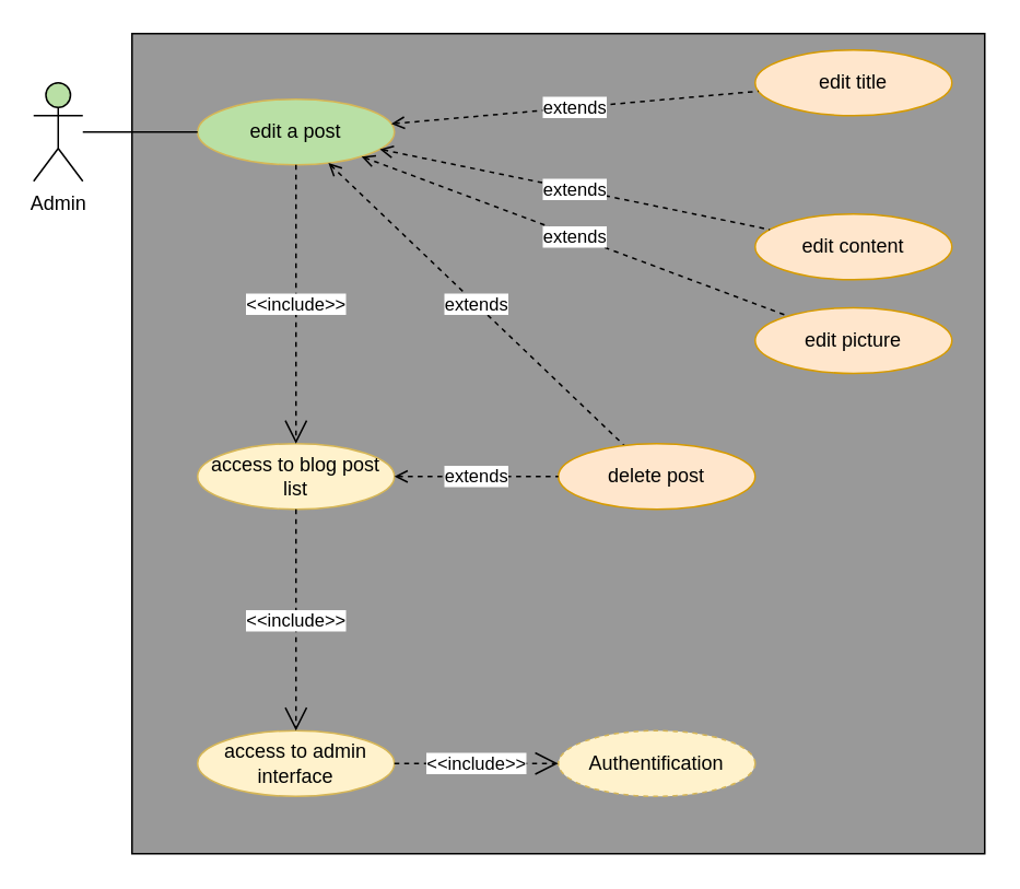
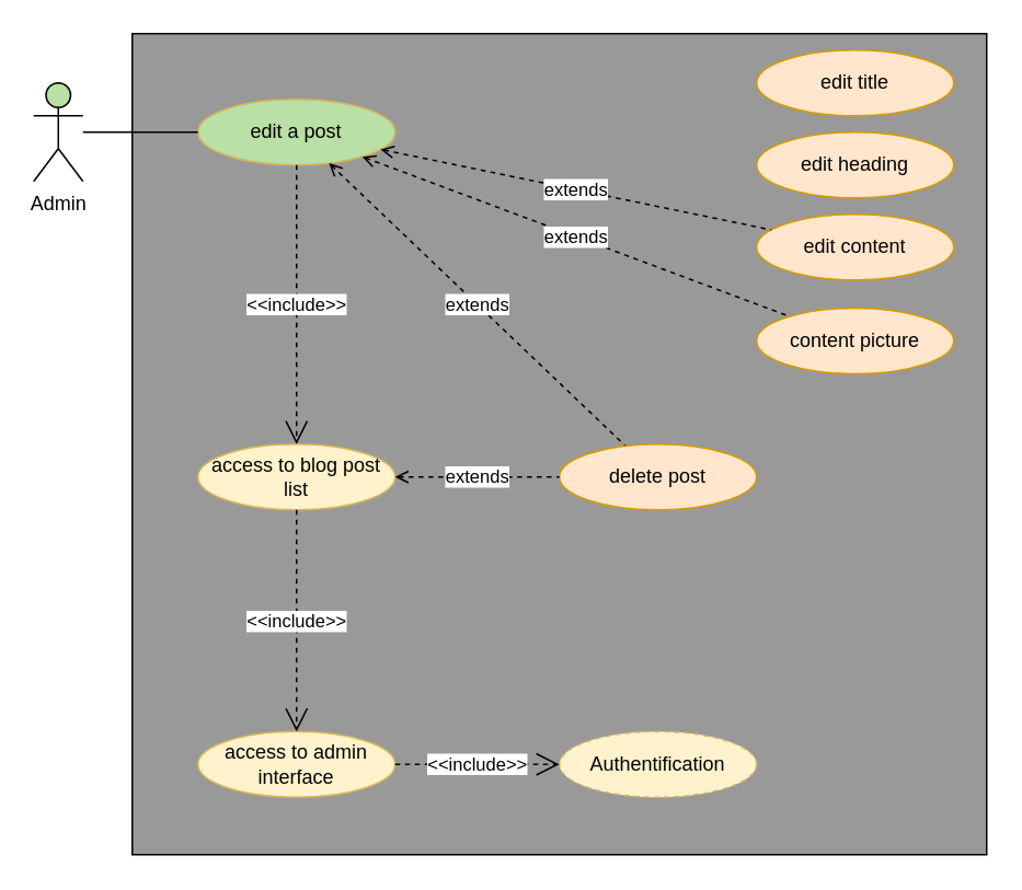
  <mxCell id="0" />
  <mxCell id="1" parent="0" />
  <mxCell id="2" value="" style="rounded=0;whiteSpace=wrap;html=1;fillColor=#999999;" parent="1" vertex="1"><mxGeometry x="80" y="20" width="520" height="500" as="geometry" /></mxCell>
  <mxCell id="3" value="Admin" style="shape=umlActor;verticalLabelPosition=bottom;labelBackgroundColor=#ffffff;verticalAlign=top;html=1;fillColor=#B9E0A5;" parent="1" vertex="1"><mxGeometry x="20" y="50" width="30" height="60" as="geometry" /></mxCell>
  <mxCell id="4" value="edit a post" style="ellipse;whiteSpace=wrap;html=1;fillColor=#b9e0a5;strokeColor=#d6b656;" parent="1" vertex="1"><mxGeometry x="120" y="60" width="120" height="40" as="geometry" /></mxCell>
  <mxCell id="5" value="access to blog post list" style="ellipse;whiteSpace=wrap;html=1;fillColor=#fff2cc;strokeColor=#d6b656;" parent="1" vertex="1"><mxGeometry x="120" y="270" width="120" height="40" as="geometry" /></mxCell>
  <mxCell id="6" value="access to admin interface" style="ellipse;whiteSpace=wrap;html=1;fillColor=#fff2cc;strokeColor=#d6b656;" parent="1" vertex="1"><mxGeometry x="120" y="445" width="120" height="40" as="geometry" /></mxCell>
  <mxCell id="7" value="&amp;lt;&amp;lt;include&amp;gt;&amp;gt;" style="endArrow=open;endSize=12;dashed=1;html=1;" parent="1" source="4" target="5" edge="1"><mxGeometry width="160" relative="1" as="geometry"><mxPoint x="340" y="130" as="sourcePoint" /><mxPoint x="500" y="130" as="targetPoint" /></mxGeometry></mxCell>
  <mxCell id="8" value="&amp;lt;&amp;lt;include&amp;gt;&amp;gt;" style="endArrow=open;endSize=12;dashed=1;html=1;" parent="1" source="5" target="6" edge="1"><mxGeometry width="160" relative="1" as="geometry"><mxPoint x="320" y="90" as="sourcePoint" /><mxPoint x="440" y="90" as="targetPoint" /></mxGeometry></mxCell>
  <mxCell id="9" value="" style="endArrow=none;html=1;" parent="1" source="3" target="4" edge="1"><mxGeometry width="50" height="50" relative="1" as="geometry"><mxPoint x="70" y="100" as="sourcePoint" /><mxPoint x="120" y="50" as="targetPoint" /></mxGeometry></mxCell>
  <mxCell id="10" value="edit title" style="ellipse;whiteSpace=wrap;html=1;fillColor=#ffe6cc;strokeColor=#d79b00;" parent="1" vertex="1"><mxGeometry x="460" y="30" width="120" height="40" as="geometry" /></mxCell>
- <mxCell id="11" value="extends" style="endArrow=none;endSize=12;dashed=1;html=1;startArrow=open;startFill=0;endFill=0;" parent="1" source="4" target="10" edge="1"><mxGeometry width="160" relative="1" as="geometry"><mxPoint x="250" y="100" as="sourcePoint" /><mxPoint x="180" y="90" as="targetPoint" /></mxGeometry></mxCell>
  <mxCell id="12" value="edit content" style="ellipse;whiteSpace=wrap;html=1;fillColor=#ffe6cc;strokeColor=#d79b00;" parent="1" vertex="1"><mxGeometry x="460" y="130" width="120" height="40" as="geometry" /></mxCell>
  <mxCell id="13" value="extends" style="endArrow=none;endSize=12;dashed=1;html=1;startArrow=open;startFill=0;endFill=0;" parent="1" source="4" target="12" edge="1"><mxGeometry width="160" relative="1" as="geometry"><mxPoint x="315" y="150" as="sourcePoint" /><mxPoint x="245" y="140" as="targetPoint" /></mxGeometry></mxCell>
+ <mxCell id="14" value="edit heading" style="ellipse;whiteSpace=wrap;html=1;fillColor=#ffe6cc;strokeColor=#d79b00;" parent="1" vertex="1"><mxGeometry x="460" y="80" width="120" height="40" as="geometry" /></mxCell>
  <mxCell id="15" value="extends" style="endArrow=none;endSize=12;dashed=1;html=1;startArrow=open;startFill=0;endFill=0;" parent="1" source="4" target="18" edge="1"><mxGeometry width="160" relative="1" as="geometry"><mxPoint x="334.6" y="50" as="sourcePoint" /><mxPoint x="330" y="90" as="targetPoint" /></mxGeometry></mxCell>
- <mxCell id="16" value="edit picture" style="ellipse;whiteSpace=wrap;html=1;fillColor=#ffe6cc;strokeColor=#d79b00;" parent="1" vertex="1"><mxGeometry x="460" y="187.15" width="120" height="40" as="geometry" /></mxCell>
+ <mxCell id="16" value="content picture" style="ellipse;whiteSpace=wrap;html=1;fillColor=#ffe6cc;strokeColor=#d79b00;" parent="1" vertex="1"><mxGeometry x="460" y="187.15" width="120" height="40" as="geometry" /></mxCell>
  <mxCell id="17" value="extends" style="endArrow=none;endSize=12;dashed=1;html=1;startArrow=open;startFill=0;endFill=0;" parent="1" source="4" target="16" edge="1"><mxGeometry width="160" relative="1" as="geometry"><mxPoint x="290.002" y="149.998" as="sourcePoint" /><mxPoint x="239.02" y="197.15" as="targetPoint" /></mxGeometry></mxCell>
  <mxCell id="18" value="delete post" style="ellipse;whiteSpace=wrap;html=1;fillColor=#ffe6cc;strokeColor=#d79b00;" parent="1" vertex="1"><mxGeometry x="340" y="270" width="120" height="40" as="geometry" /></mxCell>
  <mxCell id="19" value="extends" style="endArrow=none;endSize=12;dashed=1;html=1;startArrow=open;startFill=0;endFill=0;" parent="1" source="5" target="18" edge="1"><mxGeometry width="160" relative="1" as="geometry"><mxPoint x="284.804" y="160.001" as="sourcePoint" /><mxPoint x="239.02" y="260.86" as="targetPoint" /></mxGeometry></mxCell>
  <mxCell id="20" value="Authentification" style="ellipse;whiteSpace=wrap;html=1;fillColor=#fff2cc;strokeColor=#d6b656;dashed=1;" parent="1" vertex="1"><mxGeometry x="340" y="445" width="120" height="40" as="geometry" /></mxCell>
  <mxCell id="21" value="&amp;lt;&amp;lt;include&amp;gt;&amp;gt;" style="endArrow=open;endSize=12;dashed=1;html=1;" parent="1" source="6" target="20" edge="1"><mxGeometry width="160" relative="1" as="geometry"><mxPoint x="400" y="310" as="sourcePoint" /><mxPoint x="660" y="90" as="targetPoint" /></mxGeometry></mxCell>
